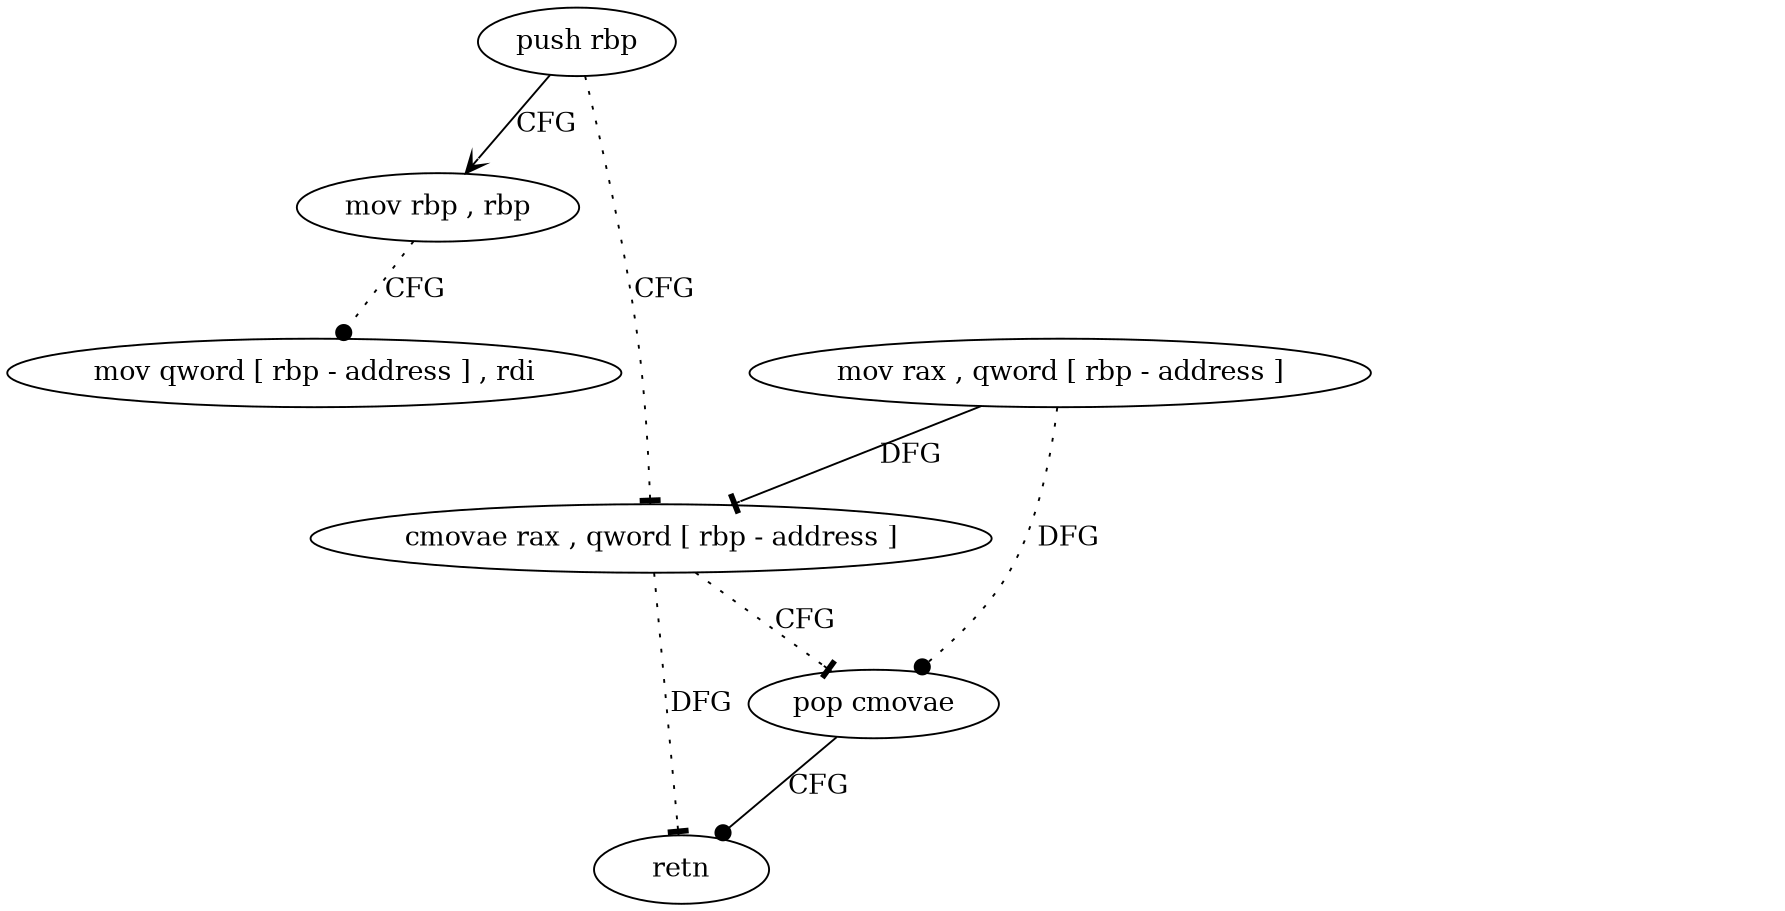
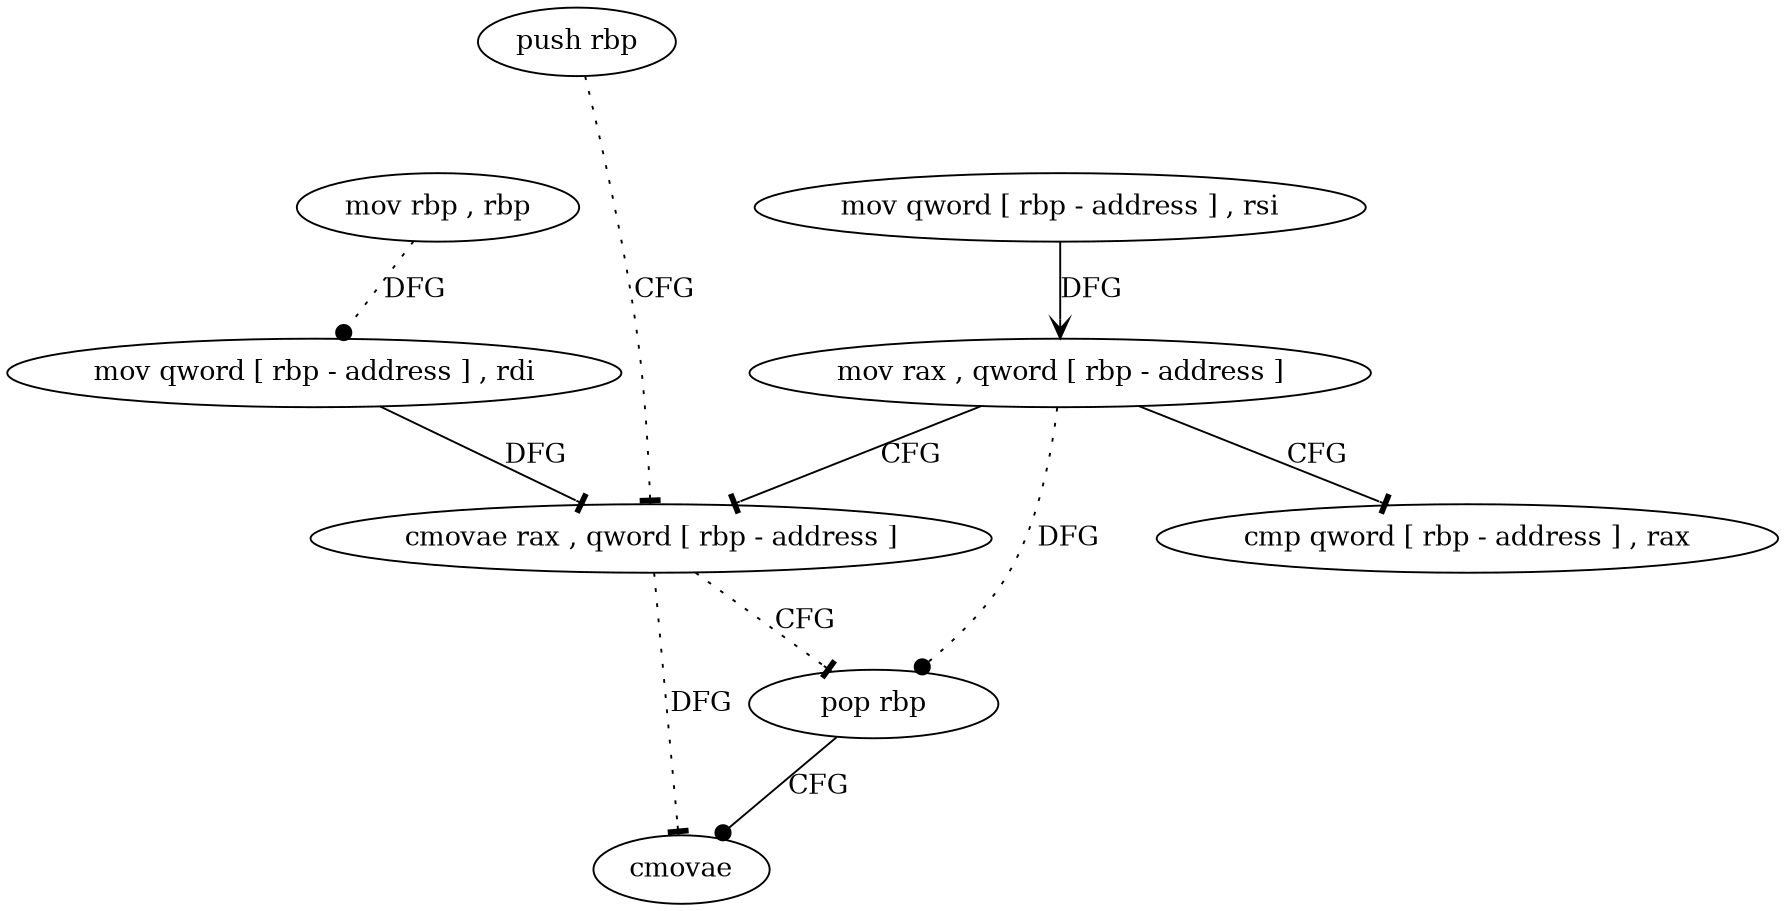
  digraph {
    edge [arrowhead=tee style=solid]
    n1 [label="push rbp"]
    n2 [label="mov rbp , rbp"]
    n3 [label="cmovae rax , qword [ rbp - address ]"]
    n4 [label="mov qword [ rbp - address ] , rdi"]
+   n5 [label="mov qword [ rbp - address ] , rsi"]
    n6 [label="mov rax , qword [ rbp - address ]"]
-   n7 [label=retn]
-   n8 [label="pop cmovae"]
-   n1 -> n2 [arrowhead=vee label=CFG]
+   n7 [label=cmovae]
+   n8 [label="pop rbp"]
+   n9 [label="cmp qword [ rbp - address ] , rax"]
    n1 -> n3 [label=CFG style=dotted]
-   n2 -> n4 [arrowhead=dot label=CFG style=dotted]
+   n2 -> n4 [arrowhead=dot label=DFG style=dotted]
    n3 -> n7 [label=DFG style=dotted]
    n3 -> n8 [label=CFG style=dotted]
-   n6 -> n3 [label=DFG]
+   n4 -> n3 [label=DFG]
+   n5 -> n6 [arrowhead=vee label=DFG]
+   n6 -> n3 [label=CFG]
    n6 -> n8 [arrowhead=dot label=DFG style=dotted]
+   n6 -> n9 [label=CFG]
    n8 -> n7 [arrowhead=dot label=CFG]
  }
